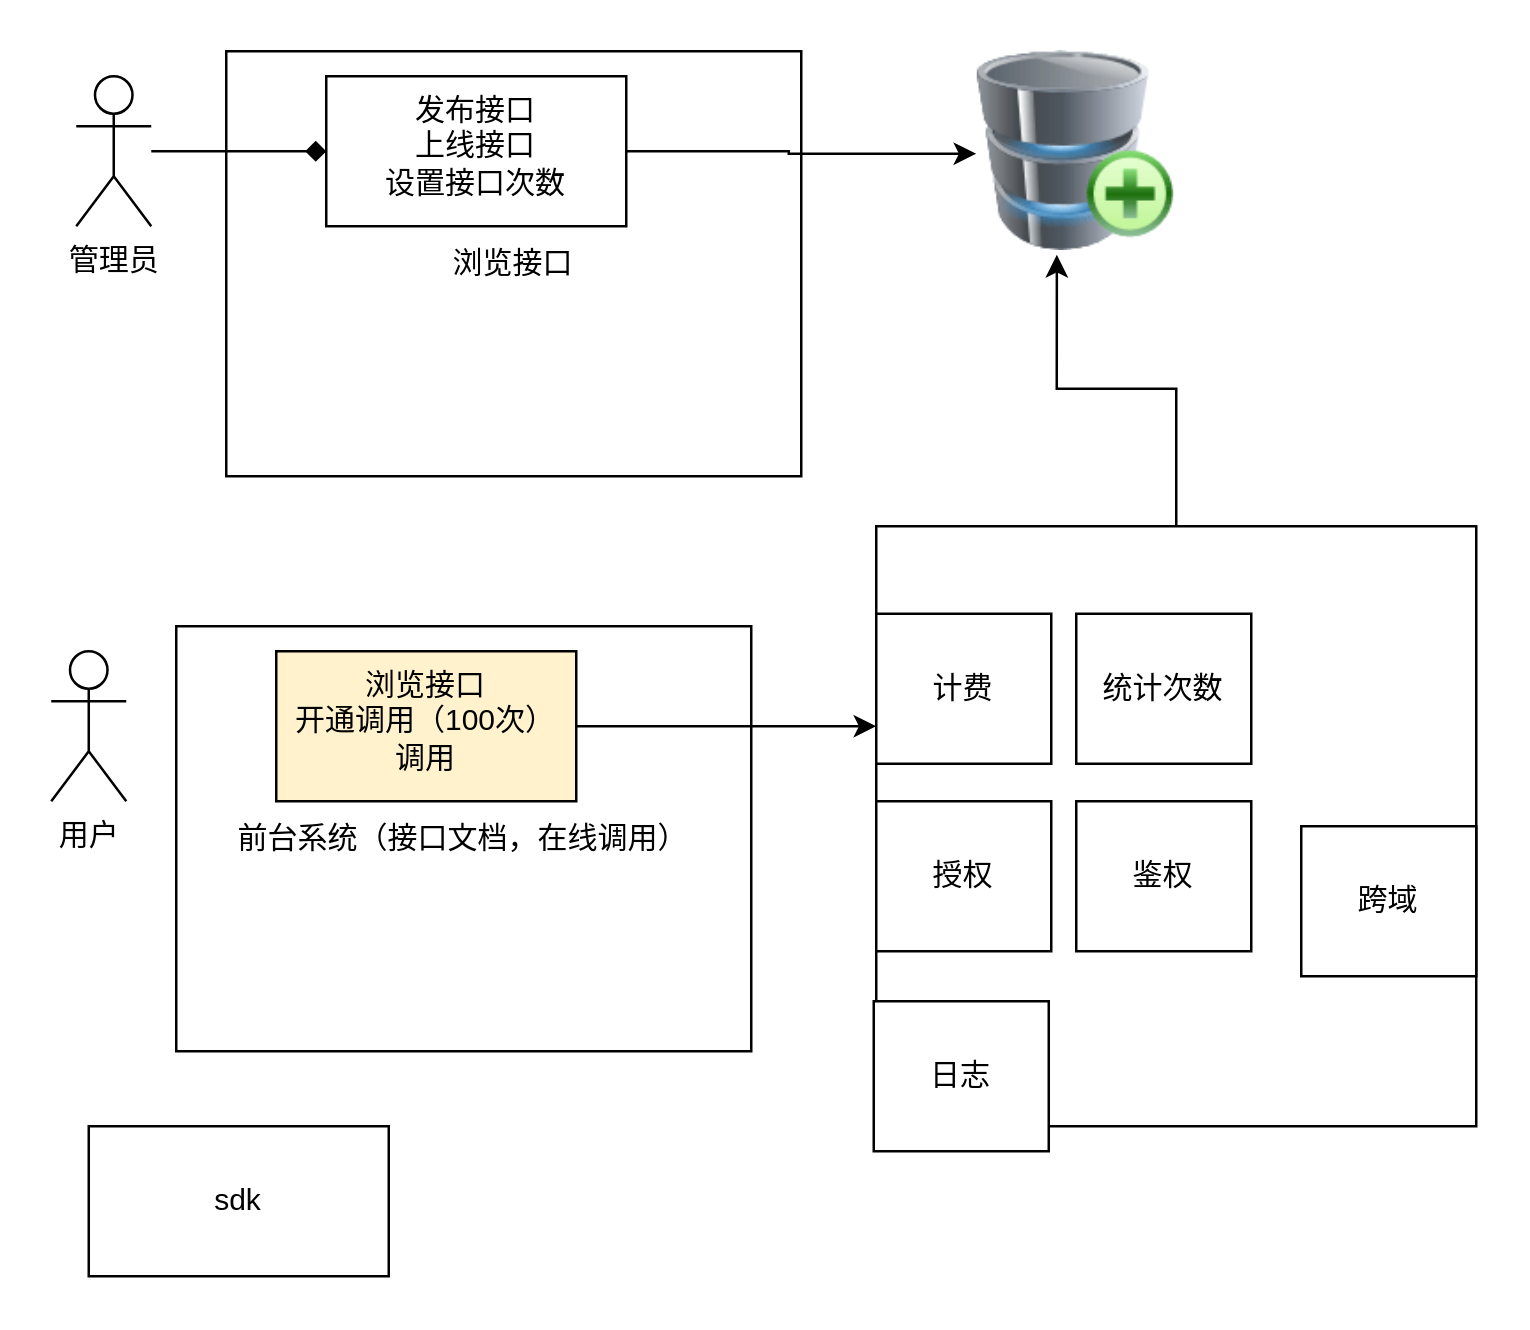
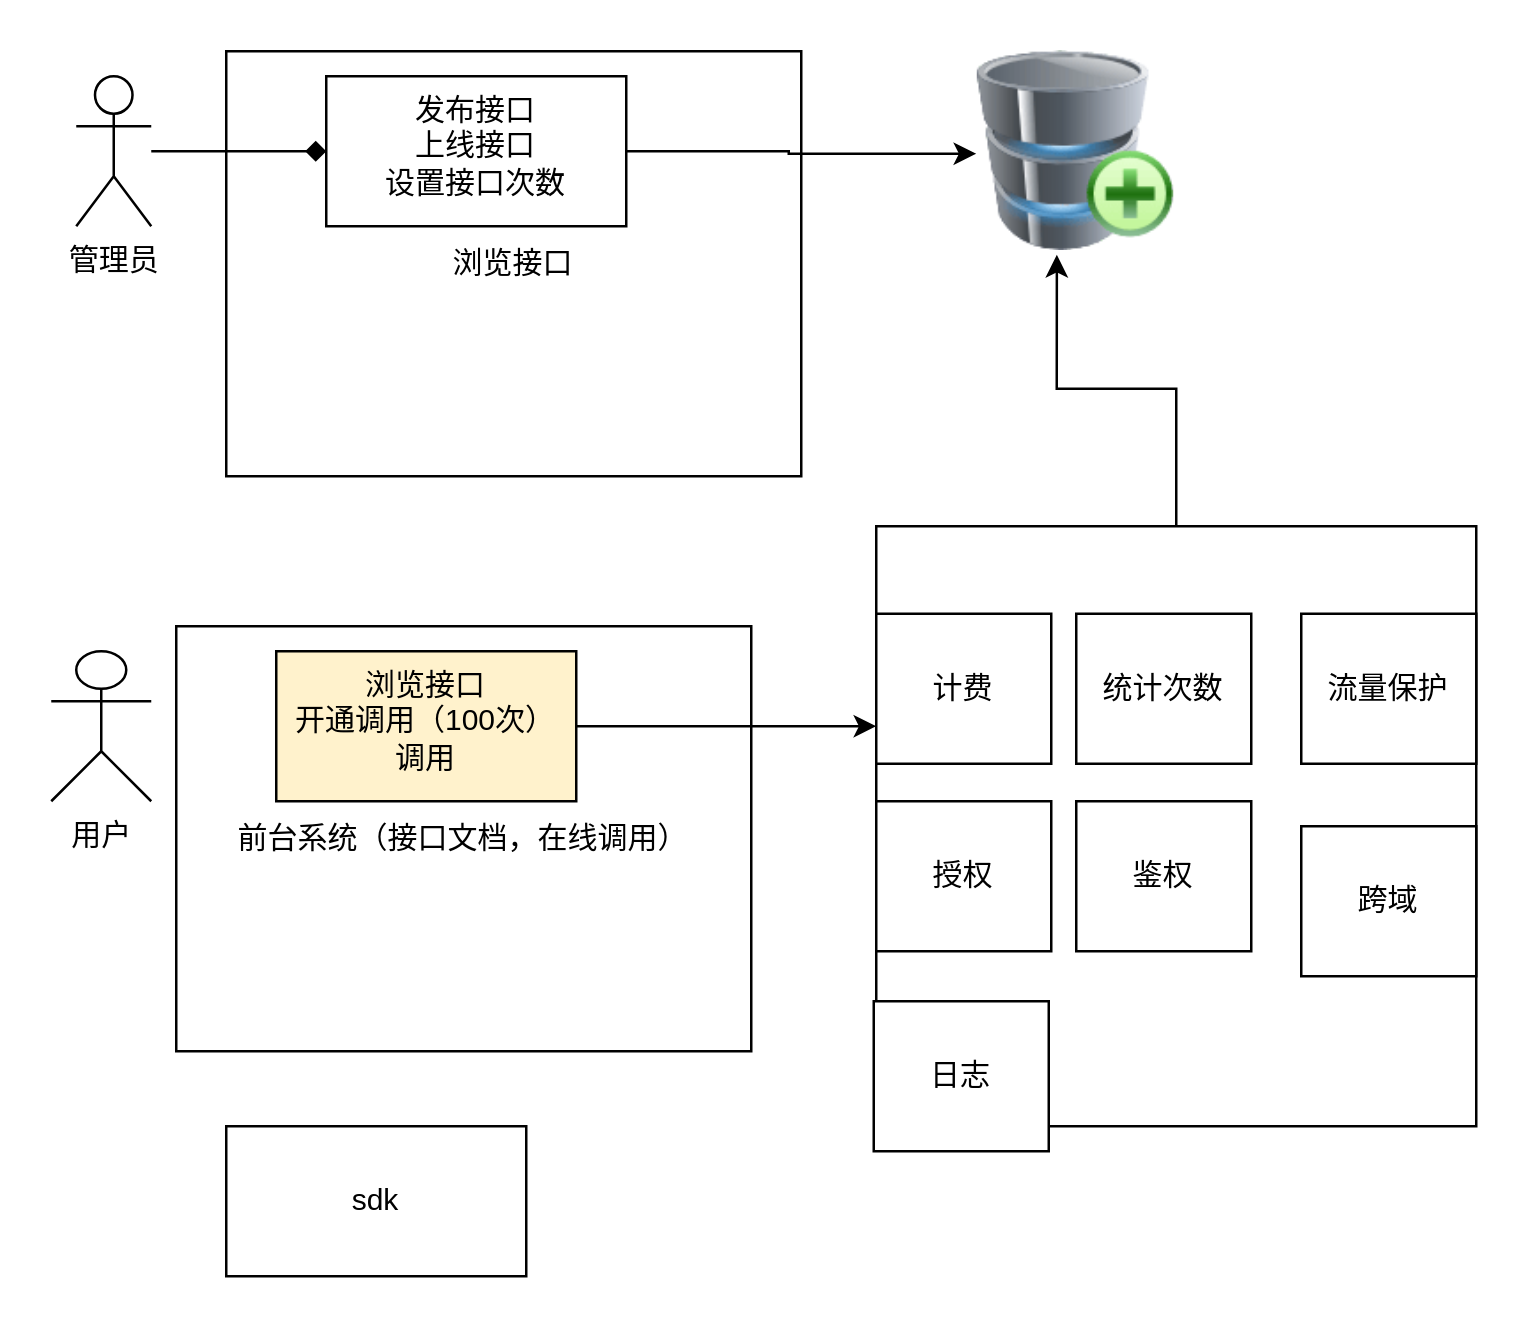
  <mxCell id="0" />
  <mxCell id="1" parent="0" />
  <mxCell id="2" value="" style="whiteSpace=wrap;html=1;aspect=fixed;" vertex="1" parent="1"><mxGeometry x="350" y="210" width="240" height="240" as="geometry" /></mxCell>
  <mxCell id="3" value="前台系统（接口文档，在线调用）" style="rounded=0;whiteSpace=wrap;html=1;" vertex="1" parent="1"><mxGeometry x="70" y="250" width="230" height="170" as="geometry" /></mxCell>
  <mxCell id="4" value="浏览接口" style="rounded=0;whiteSpace=wrap;html=1;" vertex="1" parent="1"><mxGeometry x="90" y="20" width="230" height="170" as="geometry" /></mxCell>
  <mxCell id="5" value="" style="edgeStyle=orthogonalEdgeStyle;rounded=0;orthogonalLoop=1;jettySize=auto;html=1;endArrow=diamond;" edge="1" parent="1" source="6" target="8"><mxGeometry relative="1" as="geometry" /></mxCell>
  <mxCell id="6" value="管理员" style="shape=umlActor;verticalLabelPosition=bottom;verticalAlign=top;html=1;outlineConnect=0;" vertex="1" parent="1"><mxGeometry x="30" y="30" width="30" height="60" as="geometry" /></mxCell>
  <mxCell id="7" style="edgeStyle=orthogonalEdgeStyle;rounded=0;orthogonalLoop=1;jettySize=auto;html=1;exitX=1;exitY=0.5;exitDx=0;exitDy=0;" edge="1" parent="1" source="8" target="9"><mxGeometry relative="1" as="geometry"><mxPoint x="380" y="60" as="targetPoint" /><Array as="points"><mxPoint x="315" y="60" /><mxPoint x="315" y="61" /></Array></mxGeometry></mxCell>
  <mxCell id="8" value="发布接口&lt;div&gt;上线接口&lt;/div&gt;&lt;div&gt;设置接口次数&lt;br&gt;&lt;div&gt;&lt;br&gt;&lt;/div&gt;&lt;/div&gt;" style="whiteSpace=wrap;html=1;verticalAlign=top;" vertex="1" parent="1"><mxGeometry x="130" y="30" width="120" height="60" as="geometry" /></mxCell>
  <mxCell id="9" value="" style="image;html=1;image=img/lib/clip_art/computers/Database_Add_128x128.png" vertex="1" parent="1"><mxGeometry x="390" y="20" width="80" height="80" as="geometry" /></mxCell>
- <mxCell id="10" value="用户" style="shape=umlActor;verticalLabelPosition=bottom;verticalAlign=top;html=1;outlineConnect=0;" vertex="1" parent="1"><mxGeometry x="20" y="260" width="30" height="60" as="geometry" /></mxCell>
+ <mxCell id="10" value="用户" style="shape=umlActor;verticalLabelPosition=bottom;verticalAlign=top;html=1;outlineConnect=0;" vertex="1" parent="1"><mxGeometry x="20" y="260" width="40" height="60" as="geometry" /></mxCell>
  <mxCell id="11" style="edgeStyle=orthogonalEdgeStyle;rounded=0;orthogonalLoop=1;jettySize=auto;html=1;exitX=1;exitY=0.5;exitDx=0;exitDy=0;entryX=0;entryY=0.75;entryDx=0;entryDy=0;" edge="1" parent="1" source="12" target="14"><mxGeometry relative="1" as="geometry" /></mxCell>
  <mxCell id="12" value="浏览接口&lt;div&gt;开通调用（100次）&lt;/div&gt;&lt;div&gt;调用&lt;/div&gt;" style="whiteSpace=wrap;html=1;verticalAlign=top;fillColor=#fff2cc;" vertex="1" parent="1"><mxGeometry x="110" y="260" width="120" height="60" as="geometry" /></mxCell>
- <mxCell id="13" value="sdk" style="rounded=0;whiteSpace=wrap;html=1;" vertex="1" parent="1"><mxGeometry x="35" y="450" width="120" height="60" as="geometry" /></mxCell>
+ <mxCell id="13" value="sdk" style="rounded=0;whiteSpace=wrap;html=1;" vertex="1" parent="1"><mxGeometry x="90" y="450" width="120" height="60" as="geometry" /></mxCell>
  <mxCell id="14" value="计费" style="rounded=0;whiteSpace=wrap;html=1;" vertex="1" parent="1"><mxGeometry x="350" y="245" width="70" height="60" as="geometry" /></mxCell>
  <mxCell id="15" value="统计次数&lt;span style=&quot;color: rgba(0, 0, 0, 0); font-family: monospace; font-size: 0px; text-align: start; text-wrap: nowrap;&quot;&gt;%3CmxGraphModel%3E%3Croot%3E%3CmxCell%20id%3D%220%22%2F%3E%3CmxCell%20id%3D%221%22%20parent%3D%220%22%2F%3E%3CmxCell%20id%3D%222%22%20value%3D%22%E8%AE%A1%E8%B4%B9%22%20style%3D%22rounded%3D0%3BwhiteSpace%3Dwrap%3Bhtml%3D1%3B%22%20vertex%3D%221%22%20parent%3D%221%22%3E%3CmxGeometry%20x%3D%22380%22%20y%3D%22555%22%20width%3D%2270%22%20height%3D%2260%22%20as%3D%22geometry%22%2F%3E%3C%2FmxCell%3E%3C%2Froot%3E%3C%2FmxGraphModel%3E&lt;/span&gt;" style="rounded=0;whiteSpace=wrap;html=1;" vertex="1" parent="1"><mxGeometry x="430" y="245" width="70" height="60" as="geometry" /></mxCell>
+ <mxCell id="16" value="流量保护" style="rounded=0;whiteSpace=wrap;html=1;" vertex="1" parent="1"><mxGeometry x="520" y="245" width="70" height="60" as="geometry" /></mxCell>
  <mxCell id="17" value="鉴权" style="rounded=0;whiteSpace=wrap;html=1;" vertex="1" parent="1"><mxGeometry x="430" y="320" width="70" height="60" as="geometry" /></mxCell>
  <mxCell id="18" value="授权" style="rounded=0;whiteSpace=wrap;html=1;" vertex="1" parent="1"><mxGeometry x="350" y="320" width="70" height="60" as="geometry" /></mxCell>
  <mxCell id="19" value="日志" style="rounded=0;whiteSpace=wrap;html=1;" vertex="1" parent="1"><mxGeometry x="349" y="400" width="70" height="60" as="geometry" /></mxCell>
  <mxCell id="20" value="跨域" style="rounded=0;whiteSpace=wrap;html=1;" vertex="1" parent="1"><mxGeometry x="520" y="330" width="70" height="60" as="geometry" /></mxCell>
  <mxCell id="21" style="edgeStyle=orthogonalEdgeStyle;rounded=0;orthogonalLoop=1;jettySize=auto;html=1;exitX=0.5;exitY=0;exitDx=0;exitDy=0;entryX=0.403;entryY=1.018;entryDx=0;entryDy=0;entryPerimeter=0;" edge="1" parent="1" source="2" target="9"><mxGeometry relative="1" as="geometry" /></mxCell>
